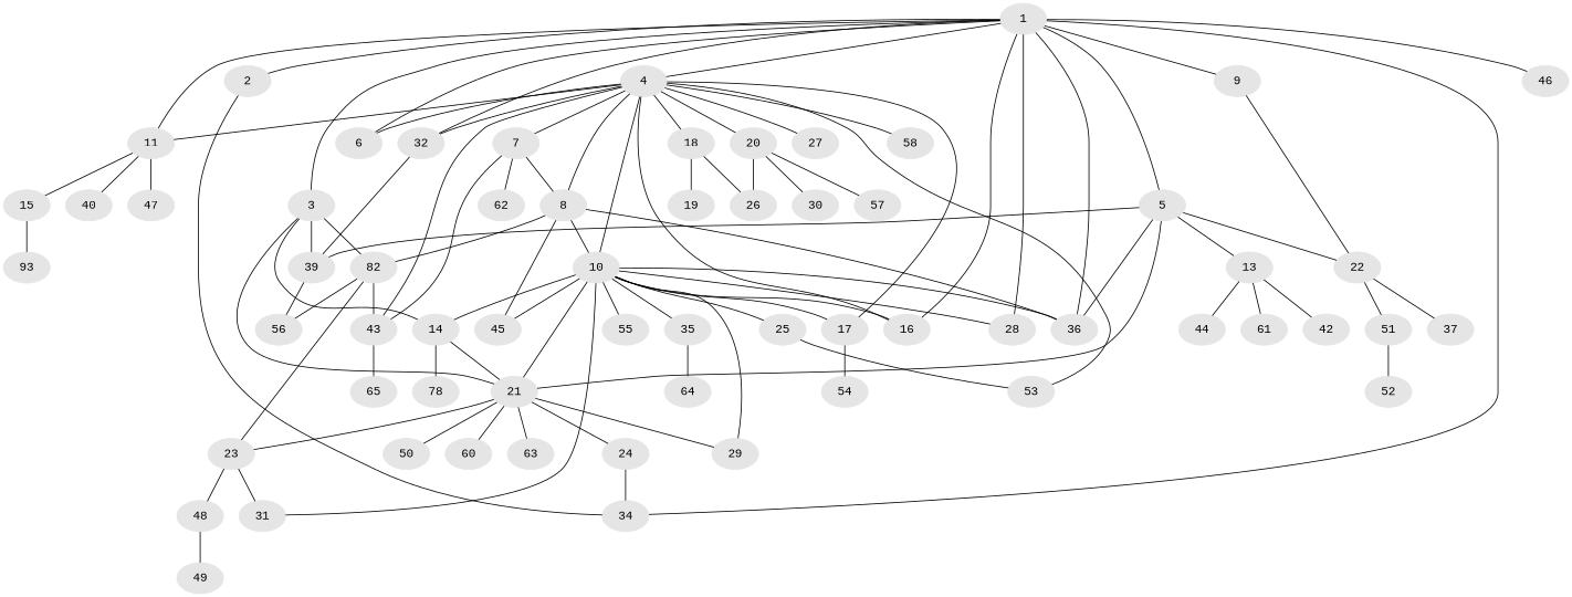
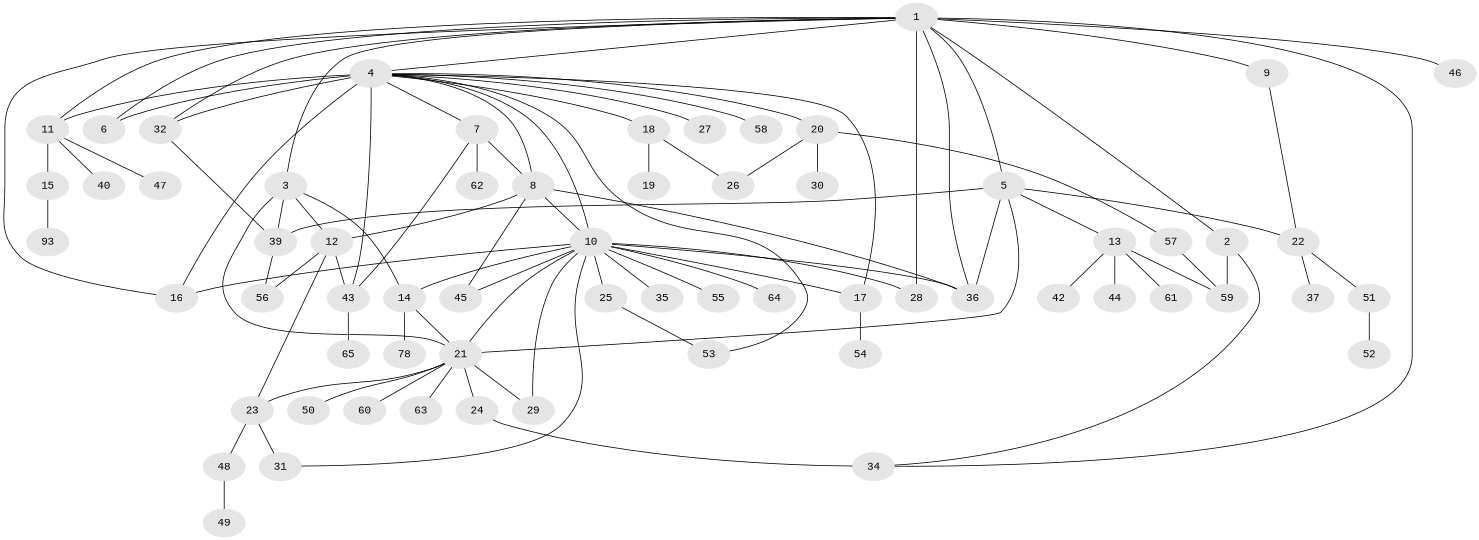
  graph {
    fontname="Liberation Mono"
    node [color=gray90 fontname="Liberation Mono" style=filled]
    edge [fontname="Liberation Mono" weight=1.0]
    1
    2
    3
    4
    5
    6
    9
    11
    16
    28
    32
    34
    36
    46
-   12 [label=82]
+   59
+   12
    14
    21
    39
    7
    8
    10
    17
    18
    20
    27
    43
    53
    58
    13
    22
    15
    40
    47
    23
    56
    n37 [label=78]
    29
    24
    50
    60
    63
    62
    45
    25
    31
    35
    55
    54
    19
    26
    30
    57
    65
    42
    44
    61
    37
    51
    64
    n61 [label=93]
    48
    52
    49
    1 -- 2
    1 -- 3
    1 -- 4
    1 -- 5
    1 -- 6
    1 -- 9
    1 -- 11
    1 -- 16
    1 -- 28 [weight=4.0]
    1 -- 32
    1 -- 34
    1 -- 36
    1 -- 46
    2 -- 34
+   2 -- 59
    3 -- 12
    3 -- 14
    3 -- 21
    3 -- 39 [weight=2.0]
    4 -- 6
    4 -- 11
    4 -- 16 [weight=8.0]
    4 -- 32
    4 -- 7
    4 -- 8
    4 -- 10
    4 -- 17
    4 -- 18
    4 -- 20
    4 -- 27
    4 -- 43
    4 -- 53
    4 -- 58
    5 -- 36
    5 -- 21
    5 -- 39
    5 -- 13
    5 -- 22
    9 -- 22
    11 -- 15
    11 -- 40
    11 -- 47
    32 -- 39
    12 -- 43
    12 -- 23
    12 -- 56
    14 -- 21
    14 -- n37
    21 -- 23
    21 -- 29
    21 -- 24
    21 -- 50
    21 -- 60
    21 -- 63
    39 -- 56
    7 -- 8
    7 -- 43
    7 -- 62 [weight=2.0]
    8 -- 36
    8 -- 12
    8 -- 10
    8 -- 45
    10 -- 16
    10 -- 28
    10 -- 36
    10 -- 14
    10 -- 21
    10 -- 17
    10 -- 29 [weight=2.0]
    10 -- 45
    10 -- 25 [weight=3.0]
    10 -- 31
    10 -- 35
    10 -- 55
    17 -- 54
    18 -- 19
    18 -- 26
    20 -- 26
    20 -- 30
    20 -- 57
    43 -- 65
+   13 -- 59
    13 -- 42
    13 -- 44
    13 -- 61
    22 -- 37
    22 -- 51
    15 -- n61
    23 -- 31 [weight=2.0]
    23 -- 48
    24 -- 34 [weight=2.0]
    25 -- 53
-   35 -- 64
+   10 -- 64
+   57 -- 59
    51 -- 52
    48 -- 49
  }
